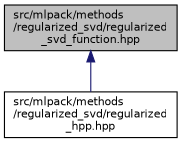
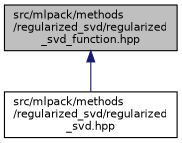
  digraph {
    fontname="DejaVu Sans"
    node [color=black fontname="DejaVu Sans" fontsize=10 shape=record style=filled]
    n1 [fillcolor=grey75 fontcolor=black height=0.2 label="src/mlpack/methods\l/regularized_svd/regularized\l_svd_function.hpp" width=0.4]
-   n2 [fillcolor=white height=0.2 label="src/mlpack/methods\l/regularized_svd/regularized\l_hpp.hpp" width=0.4]
+   n2 [fillcolor=white height=0.2 label="src/mlpack/methods\l/regularized_svd/regularized\l_svd.hpp" width=0.4]
    n1 -> n2 [color=midnightblue dir=back fontname="DejaVu Sans" fontsize=10 labelfontname=Helvetica labelfontsize=10 style=solid]
  }
